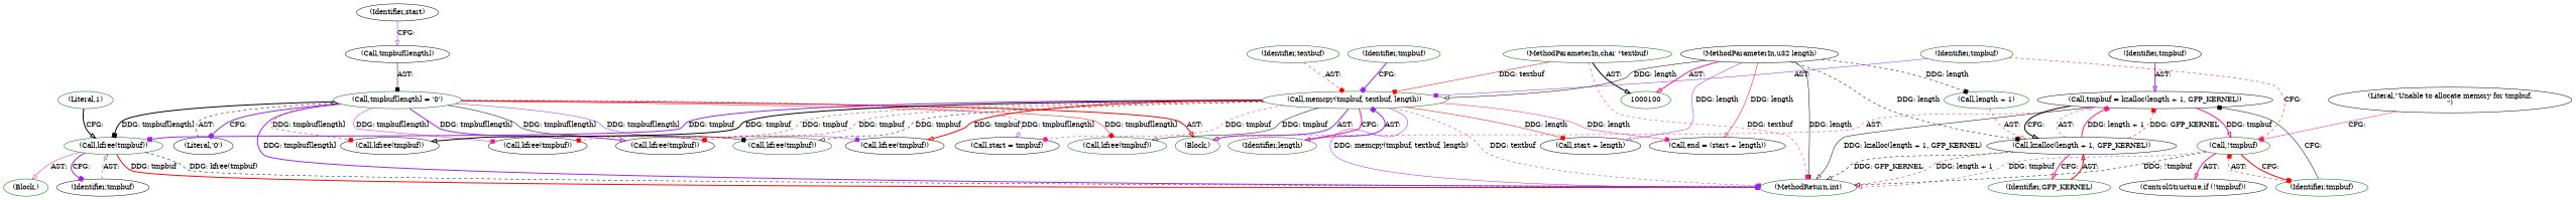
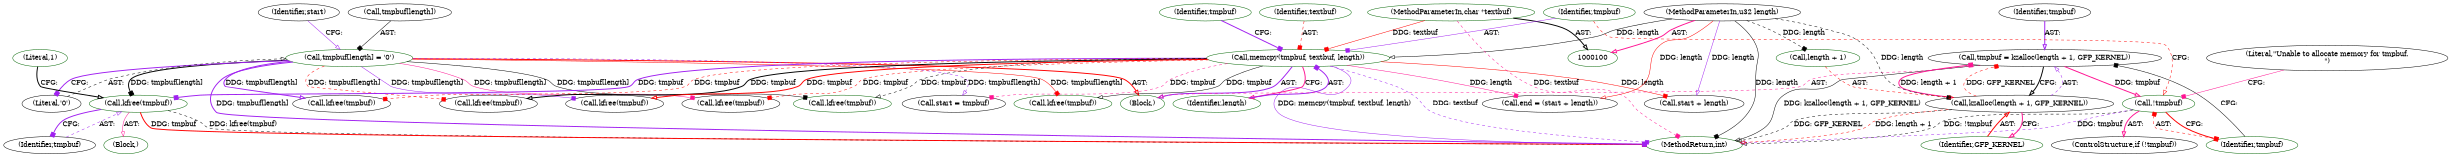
  digraph {
    node [color=darkgreen]
    edge [arrowhead=box color=black style=bold]
    n1 [label="(Call,kfree(tmpbuf))"]
    n2 [label="(Block,)"]
    n3 [label="(MethodReturn,int)"]
    n4 [color=black label="(Identifier,tmpbuf)"]
    n5 [label="(Call,tmpbuf[length] = '\0')"]
    n6 [color=black label="(Call,kfree(tmpbuf))"]
    n7 [label="(Call,kfree(tmpbuf))"]
    n8 [label="(Call,kfree(tmpbuf))"]
    n9 [label="(Block,)"]
    n10 [color=black label="(Call,kfree(tmpbuf))"]
    n11 [color=black label="(Call,kfree(tmpbuf))"]
    n12 [color=black label="(Call,kfree(tmpbuf))"]
    n13 [color=black label="(Call,start = tmpbuf)"]
    n14 [color=black label="(Literal,'\0')"]
    n15 [label="(Call,memcpy(tmpbuf, textbuf, length))"]
    n16 [label="(Identifier,length)"]
    n17 [color=black label="(Call,end = (start + length))"]
    n18 [color=black label="(Call,start + length)"]
    n19 [label="(Call,!tmpbuf)"]
    n20 [color=black label="(ControlStructure,if (!tmpbuf))"]
    n21 [label="(Identifier,tmpbuf)"]
    n22 [color=black label="(Call,tmpbuf = kzalloc(length + 1, GFP_KERNEL))"]
    n23 [color=black label="(Call,kzalloc(length + 1, GFP_KERNEL))"]
    n24 [label="(Identifier,GFP_KERNEL)"]
    n25 [color=black label="(MethodParameterIn,u32 length)"]
    n26 [label="(Call,length + 1)"]
    1000100
    n28 [label="(MethodParameterIn,char *textbuf)"]
    n29 [label="(Identifier,tmpbuf)"]
    n30 [color=black label="(Identifier,tmpbuf)"]
    n31 [label="(Literal,1)"]
    n32 [color=black label="(Literal,\"Unable to allocate memory for tmpbuf.\n\")"]
    n33 [color=black label="(Identifier,start)"]
    n34 [label="(Identifier,tmpbuf)"]
    n35 [color=black label="(Call,tmpbuf[length])"]
    n36 [label="(Identifier,textbuf)"]
    n1 -> n2 [arrowhead=onormal color=deeppink label="AST: " style=solid]
    n1 -> n3 [label="DDG: kfree(tmpbuf)" style=dashed]
    n1 -> n3 [color=red label="DDG: tmpbuf"]
    n1 -> n4 [color=purple label="CFG: "]
    n4 -> n1 [arrowhead=onormal color=purple label="AST: " style=dashed]
    n5 -> n1 [label="DDG: tmpbuf[length]"]
    n5 -> n3 [color=purple label="DDG: tmpbuf[length]"]
    n5 -> n6 [arrowhead=onormal color=purple label="DDG: tmpbuf[length]"]
    n5 -> n7 [label="DDG: tmpbuf[length]" style=solid]
    n5 -> n8 [color=red label="DDG: tmpbuf[length]" style=solid]
    n5 -> n9 [arrowhead=onormal color=red label="AST: "]
    n5 -> n10 [color=red label="DDG: tmpbuf[length]" style=dashed]
    n5 -> n11 [color=purple label="DDG: tmpbuf[length]" style=solid]
    n5 -> n12 [color=deeppink label="DDG: tmpbuf[length]" style=solid]
    n5 -> n13 [arrowhead=onormal color=purple label="DDG: tmpbuf[length]" style=dashed]
    n5 -> n14 [color=purple label="CFG: "]
    n14 -> n5 [arrowhead=onormal label="AST: " style=dashed]
    n15 -> n1 [color=purple label="DDG: tmpbuf"]
    n15 -> n3 [color=purple label="DDG: textbuf" style=dashed]
    n15 -> n3 [color=purple label="DDG: memcpy(tmpbuf, textbuf, length)" style=solid]
    n15 -> n6 [color=red label="DDG: tmpbuf" style=dashed]
    n15 -> n7 [arrowhead=onormal label="DDG: tmpbuf" style=dashed]
    n15 -> n8 [arrowhead=onormal label="DDG: tmpbuf" style=solid]
    n15 -> n9 [arrowhead=onormal color=purple label="AST: "]
    n15 -> n10 [arrowhead=onormal label="DDG: tmpbuf"]
    n15 -> n11 [arrowhead=onormal color=red label="DDG: tmpbuf"]
    n15 -> n12 [color=red label="DDG: tmpbuf" style=dashed]
    n15 -> n13 [color=deeppink label="DDG: tmpbuf" style=dashed]
    n15 -> n16 [arrowhead=onormal color=deeppink label="CFG: "]
    n15 -> n17 [color=deeppink label="DDG: length" style=solid]
    n15 -> n18 [color=red label="DDG: length" style=solid]
    n16 -> n15 [color=purple label="AST: "]
    n19 -> n3 [arrowhead=onormal label="DDG: !tmpbuf" style=dashed]
    n19 -> n3 [arrowhead=onormal color=purple label="DDG: tmpbuf" style=dashed]
    n19 -> n20 [arrowhead=onormal color=deeppink label="AST: "]
    n19 -> n21 [color=red label="CFG: "]
    n21 -> n19 [color=red label="AST: " style=dashed]
    n21 -> n22 [label="CFG: " style=solid]
    n22 -> n3 [arrowhead=onormal label="DDG: kzalloc(length + 1, GFP_KERNEL)" style=solid]
    n22 -> n9 [arrowhead=onormal color=deeppink label="AST: " style=dashed]
    n22 -> n19 [arrowhead=onormal color=deeppink label="DDG: tmpbuf"]
    n22 -> n23 [arrowhead=onormal label="CFG: "]
    n23 -> n3 [arrowhead=onormal color=red label="DDG: length + 1" style=dashed]
    n23 -> n3 [arrowhead=onormal label="DDG: GFP_KERNEL" style=dashed]
    n23 -> n22 [arrowhead=onormal color=purple label="AST: " style=dashed]
    n23 -> n22 [color=deeppink label="DDG: length + 1"]
    n23 -> n22 [color=red label="DDG: GFP_KERNEL" style=dashed]
    n23 -> n24 [arrowhead=onormal color=deeppink label="CFG: "]
    n24 -> n23 [arrowhead=onormal color=red label="AST: "]
    n25 -> n3 [label="DDG: length" style=solid]
    n25 -> n15 [arrowhead=onormal label="DDG: length" style=solid]
    n25 -> n17 [arrowhead=onormal color=red label="DDG: length" style=solid]
    n25 -> n18 [arrowhead=onormal color=purple label="DDG: length" style=solid]
    n25 -> n23 [label="DDG: length" style=dashed]
    n25 -> n26 [label="DDG: length" style=dashed]
    n25 -> 1000100 [arrowhead=onormal color=deeppink label="AST: "]
    n26 -> n23 [arrowhead=onormal color=red label="AST: " style=dashed]
    n28 -> n3 [color=deeppink label="DDG: textbuf" style=dashed]
    n28 -> n15 [color=red label="DDG: textbuf" style=solid]
    n28 -> 1000100 [arrowhead=onormal label="AST: "]
    n29 -> n15 [color=purple label="CFG: "]
    n30 -> n22 [arrowhead=onormal color=purple label="AST: "]
    n31 -> n1 [arrowhead=onormal label="CFG: "]
    n32 -> n19 [color=deeppink label="CFG: " style=solid]
-   n33 -> n35 [arrowhead=onormal color=purple label="CFG: " style=solid]
+   n33 -> n5 [arrowhead=onormal color=purple label="CFG: " style=solid]
    n34 -> n15 [color=purple label="AST: " style=solid]
    n34 -> n19 [arrowhead=onormal color=red label="CFG: " style=dashed]
    n35 -> n5 [label="AST: " style=solid]
    n36 -> n15 [color=red label="AST: " style=dashed]
  }
